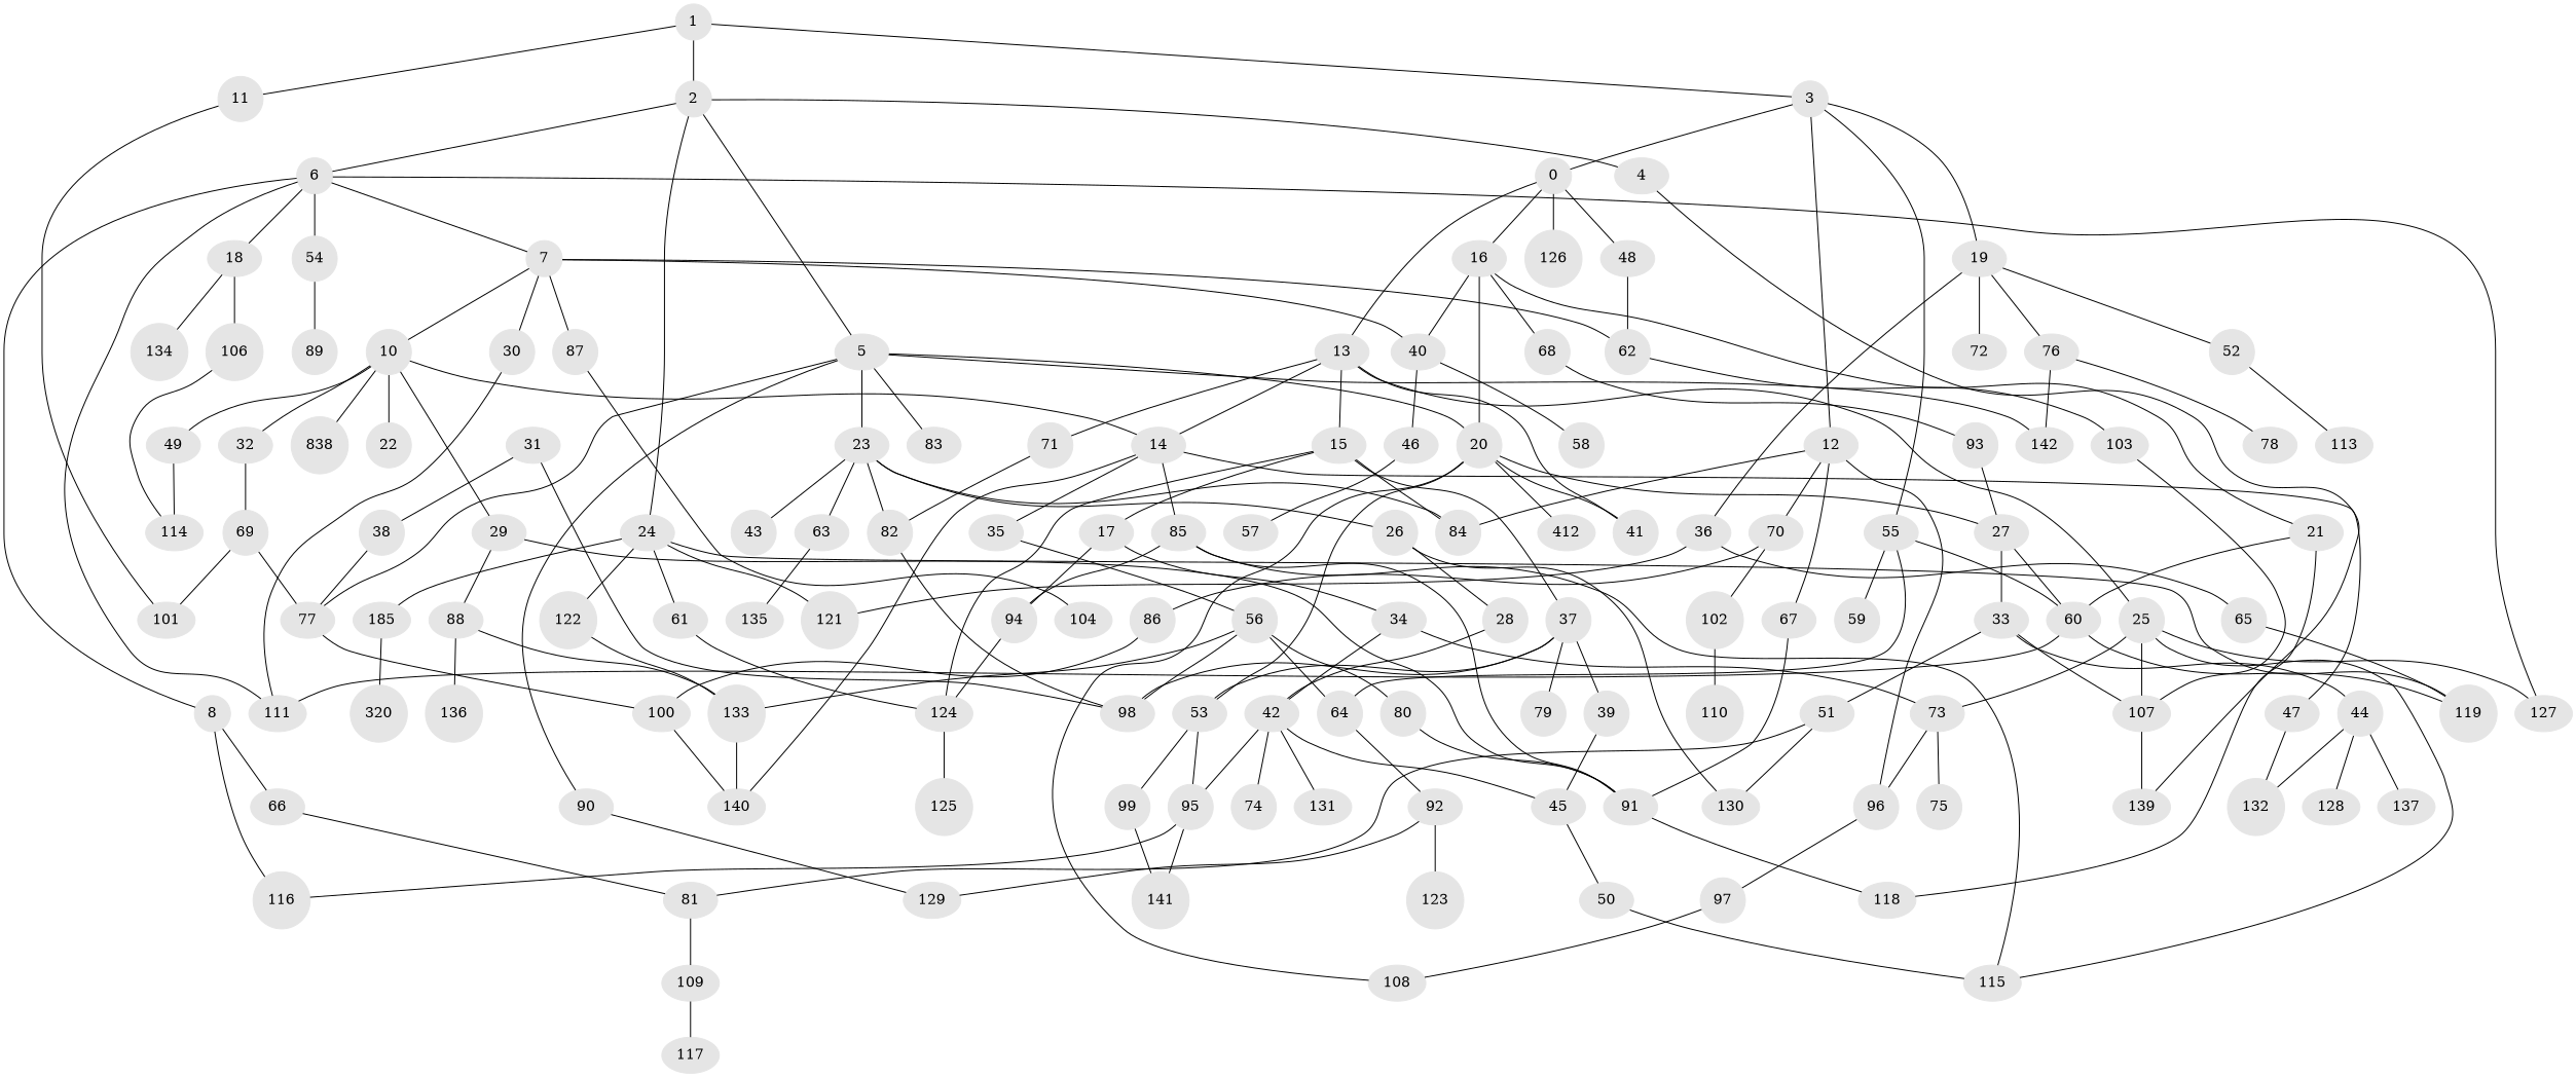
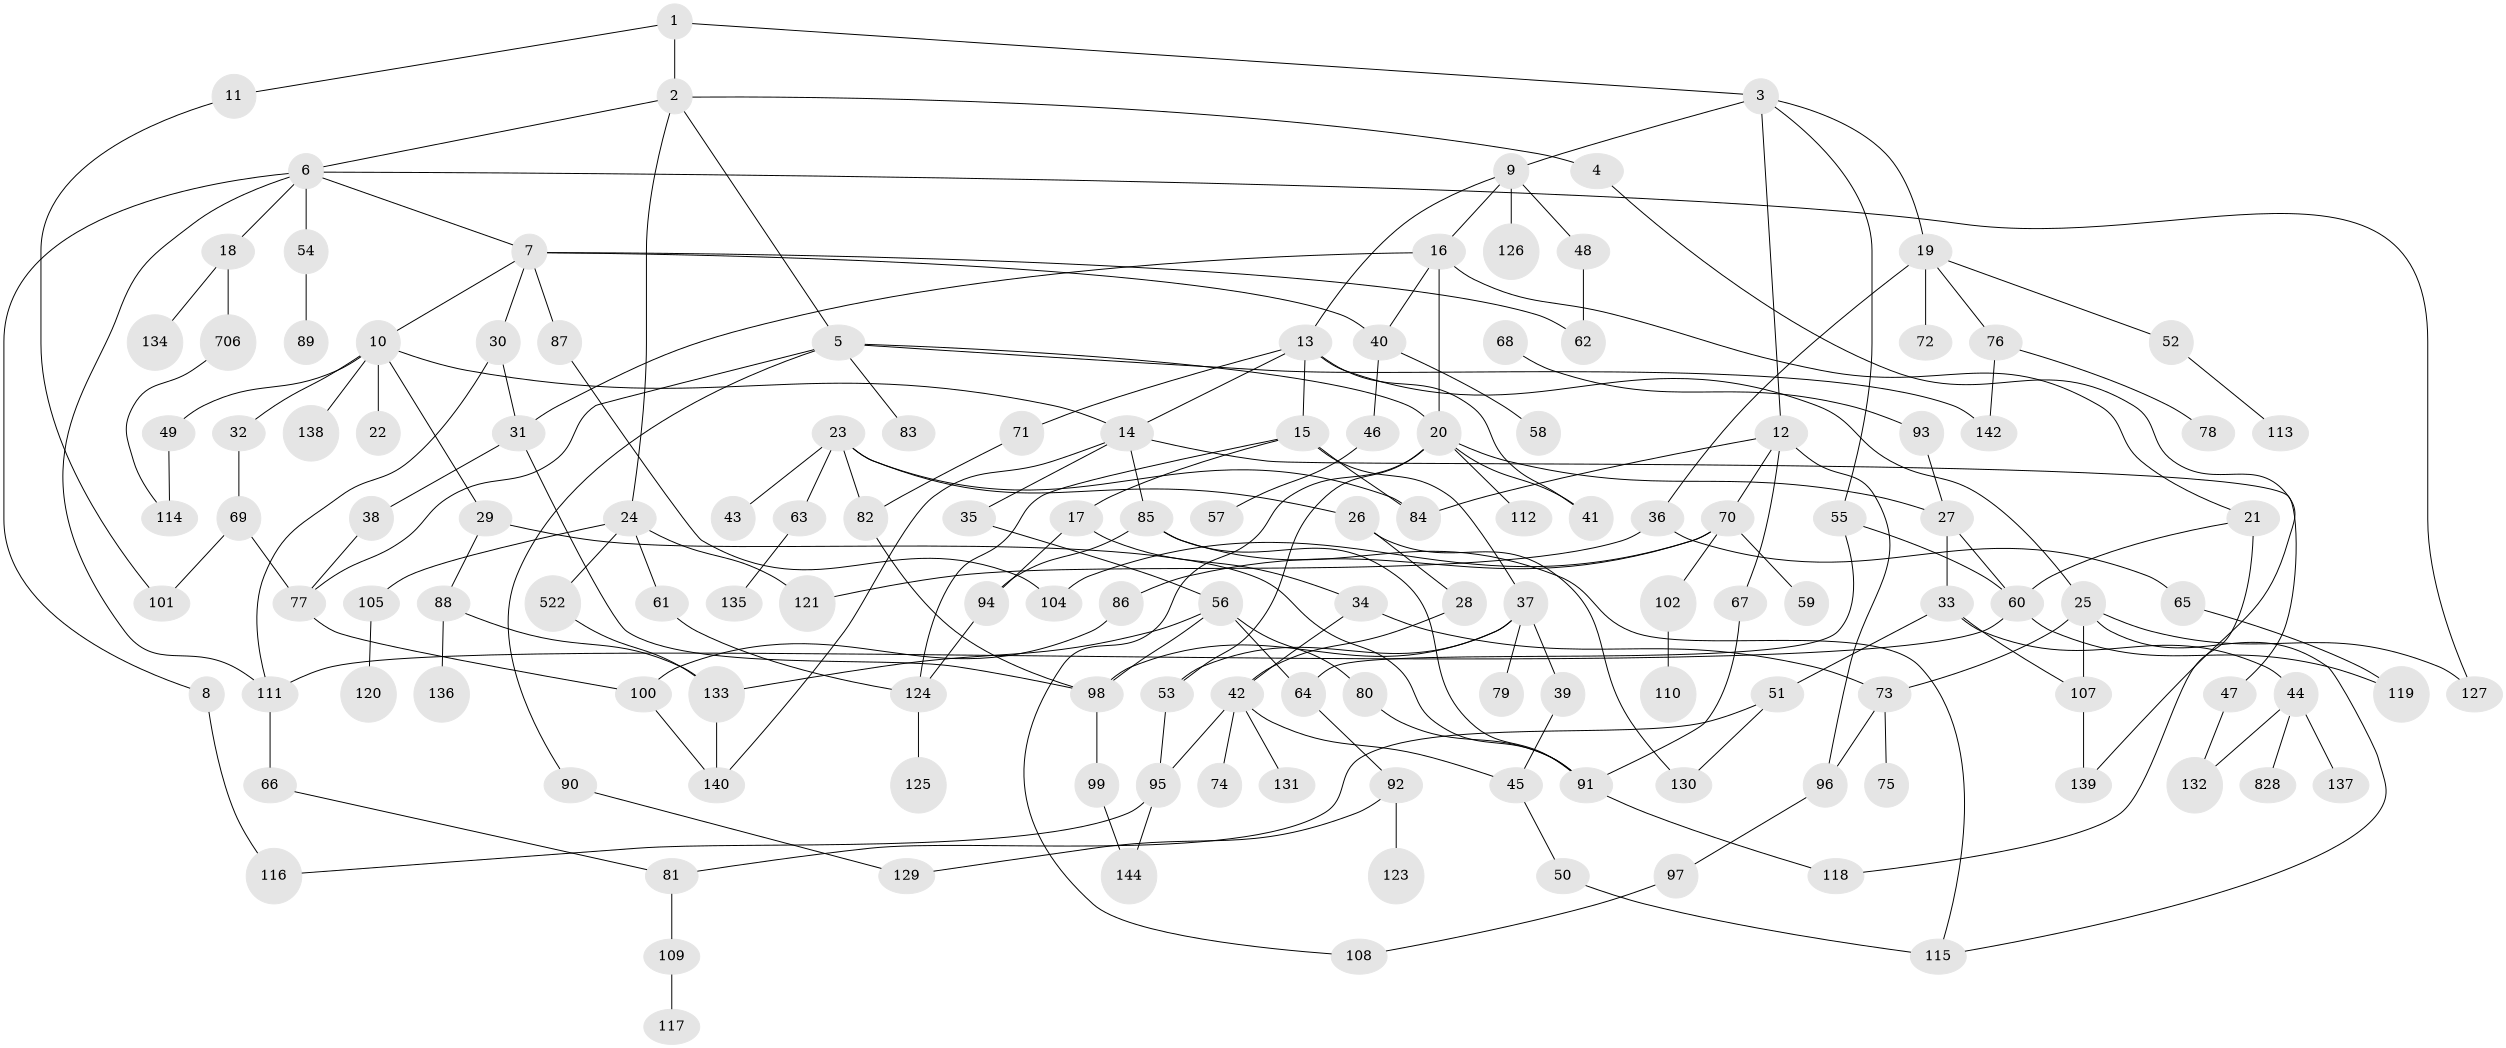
  graph {
    node [color=gray90 shape=ellipse style=filled]
    1 [shape=circle]
    2 [shape=circle]
    3 [shape=circle]
    11 [shape=circle]
    4
    5
    6 [shape=circle]
    24
-   9 [shape=circle label=0]
+   9 [shape=circle]
    12
    19
    55
    101
    139
    20 [shape=circle]
    23
    77
    83
    90
    142
    7 [shape=circle]
    8 [shape=circle]
    18
    54 [shape=circle]
    111
    127
    61
-   105 [label=185]
+   105
    119 [shape=circle]
    121 [shape=circle]
-   122 [shape=circle]
+   122 [shape=circle label=522]
    13
    16
    48
    126 [shape=circle]
    67
    70
    84 [shape=circle]
    96 [shape=circle]
    36
    52 [shape=circle]
    72
    76
    60
    59 [shape=circle]
    64 [shape=circle]
    41 [shape=circle]
    27
    53
    108
-   112 [label=412]
+   112
    26 [shape=circle]
    43 [shape=circle]
    63
    82 [shape=circle]
    100
    129
    10 [shape=circle]
    30 [shape=circle]
    40
    62 [shape=circle]
    87 [shape=circle]
    66
    116 [shape=circle]
-   106 [shape=circle]
+   106 [shape=circle label=706]
    134 [shape=circle]
    25 [shape=circle]
    73
    107
    115
    89 [shape=circle]
    14
    22 [shape=circle]
    29
    32
    49
-   138 [shape=circle label=838]
+   138 [shape=circle]
    31
    46
    58 [shape=circle]
-   103
    104
    81
    15
    71 [shape=circle]
    21
    68 [shape=circle]
    35
    47
    85
    140
    88
    91
    69 [shape=circle]
    114
    86 [shape=circle]
    102 [shape=circle]
    97 [shape=circle]
    17
    37 [shape=circle]
    124
    56 [shape=circle]
    132 [shape=circle]
    94 [shape=circle]
    34
    98
    39 [shape=circle]
    79 [shape=circle]
    125 [shape=circle]
    118
    93 [shape=circle]
    33
    42
    65 [shape=circle]
    113
    78
    95 [shape=circle]
    28 [shape=circle]
    130
    135
-   120 [shape=circle label=320]
+   120 [shape=circle]
    133 [shape=circle]
    75 [shape=circle]
    44 [shape=circle]
    51
    45
    74 [shape=circle]
    131
    136 [shape=circle]
    38 [shape=circle]
    99 [shape=circle]
-   128
+   128 [label=828]
    137
    80 [shape=circle]
    50
    57
-   141 [shape=circle]
+   141 [shape=circle label=144]
    109
    92
    123 [shape=circle]
    110 [shape=circle]
    117
    1 -- 2
    1 -- 3
    1 -- 11
    2 -- 4
    2 -- 5
    2 -- 6
    2 -- 24
    3 -- 9
    3 -- 12
    3 -- 19
    3 -- 55
    11 -- 101
    4 -- 139
    5 -- 20
-   5 -- 23
    5 -- 77
    5 -- 83
    5 -- 90
    5 -- 142
    6 -- 7
    6 -- 8
    6 -- 18
    6 -- 54
    6 -- 111
    6 -- 127
    24 -- 61
    24 -- 105
-   24 -- 119
    24 -- 121
    24 -- 122
    9 -- 13
    9 -- 16
    9 -- 48
    9 -- 126
    12 -- 67
    12 -- 70
    12 -- 84
    12 -- 96
    19 -- 36
    19 -- 52
    19 -- 72
    19 -- 76
    55 -- 60
-   55 -- 59
+   70 -- 59
    55 -- 64
    20 -- 41
    20 -- 27
    20 -- 53
    20 -- 108
    20 -- 112
    23 -- 84
    23 -- 26
    23 -- 43
    23 -- 63
    23 -- 82
    77 -- 100
    90 -- 129
    7 -- 10
    7 -- 30
    7 -- 40
    7 -- 62
    7 -- 87
-   8 -- 66
+   111 -- 66
    8 -- 116
    18 -- 106
    18 -- 134
    54 -- 89
    61 -- 124
    105 -- 120
    122 -- 133
    13 -- 41
    13 -- 25
    13 -- 14
    13 -- 15
    13 -- 71
    16 -- 20
    16 -- 40
    16 -- 21
-   16 -- 68
+   16 -- 31
    48 -- 62
    67 -- 91
+   70 -- 104
    70 -- 86
    70 -- 102
    96 -- 97
    36 -- 121
    36 -- 65
    52 -- 113
    76 -- 142
    76 -- 78
    60 -- 111
    60 -- 119
    64 -- 92
    27 -- 60
    27 -- 33
    53 -- 95
    26 -- 28
    26 -- 130
    63 -- 135
    82 -- 98
    100 -- 140
    10 -- 14
    10 -- 22
    10 -- 29
    10 -- 32
    10 -- 49
    10 -- 138
    30 -- 111
+   30 -- 31
    40 -- 46
    40 -- 58
-   62 -- 103
    87 -- 104
    66 -- 81
    106 -- 114
    25 -- 127
    25 -- 73
    25 -- 107
    25 -- 115
    73 -- 96
    73 -- 75
    107 -- 139
    14 -- 35
    14 -- 47
    14 -- 85
    14 -- 140
    29 -- 88
    29 -- 91
    32 -- 69
    49 -- 114
    31 -- 98
    31 -- 38
    46 -- 57
-   103 -- 107
    81 -- 109
    15 -- 84
    15 -- 17
    15 -- 37
    15 -- 124
    71 -- 82
    21 -- 60
    21 -- 118
    68 -- 93
    35 -- 56
    47 -- 132
    85 -- 115
    85 -- 91
    85 -- 94
    88 -- 133
    88 -- 136
    91 -- 118
    69 -- 101
    69 -- 77
    86 -- 100
    102 -- 110
    97 -- 108
    17 -- 94
    17 -- 34
    37 -- 53
    37 -- 98
    37 -- 39
    37 -- 79
    124 -- 125
    56 -- 64
    56 -- 98
    56 -- 133
    56 -- 80
    94 -- 124
    34 -- 73
    34 -- 42
-   53 -- 99
+   98 -- 99
    39 -- 45
    93 -- 27
    33 -- 107
    33 -- 44
    33 -- 51
    42 -- 95
    42 -- 45
    42 -- 74
    42 -- 131
    65 -- 119
    95 -- 116
    95 -- 141
    28 -- 42
    133 -- 140
    44 -- 132
    44 -- 128
    44 -- 137
    51 -- 81
    51 -- 130
    45 -- 50
    38 -- 77
    99 -- 141
    80 -- 91
    50 -- 115
    109 -- 117
    92 -- 129
    92 -- 123
  }
